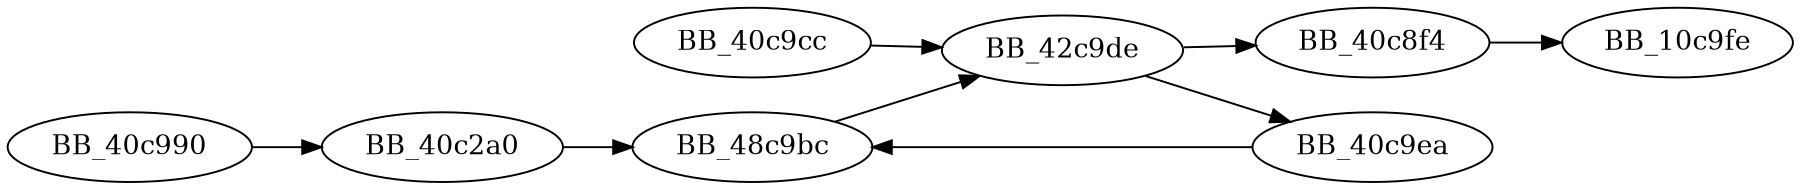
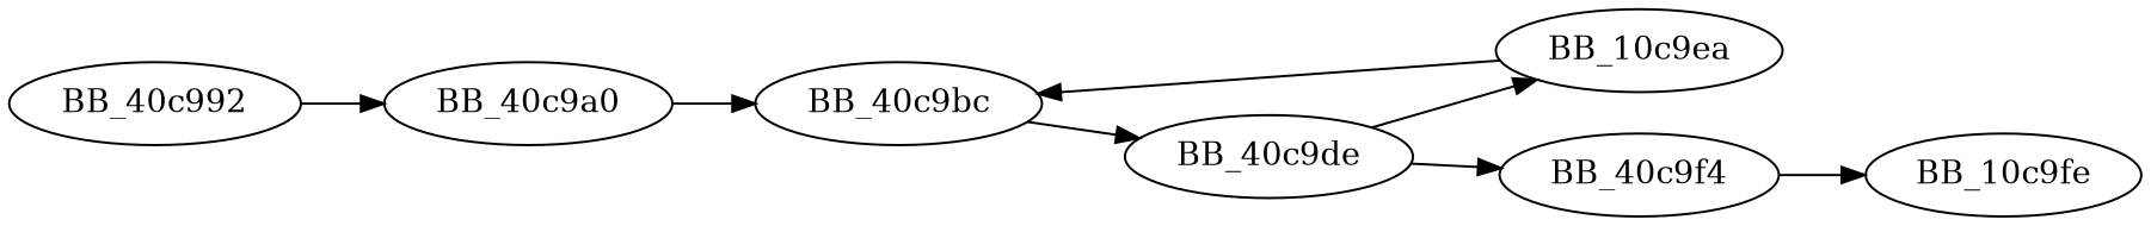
  digraph {
    rankdir=LR
-   BB_40c990
-   BB_40c9a0 [label=BB_40c2a0]
-   BB_40c9bc [label=BB_48c9bc]
-   BB_40c9de [label=BB_42c9de]
-   BB_40c9cc
-   BB_40c9ea
-   BB_40c9f4 [label=BB_40c8f4]
+   BB_40c990 [label=BB_40c992]
+   BB_40c9a0
+   BB_40c9bc
+   BB_40c9de
+   BB_40c9ea [label=BB_10c9ea]
+   BB_40c9f4
    n8 [label=BB_10c9fe]
    BB_40c990 -> BB_40c9a0
    BB_40c9a0 -> BB_40c9bc
    BB_40c9bc -> BB_40c9de
    BB_40c9de -> BB_40c9ea
    BB_40c9de -> BB_40c9f4
-   BB_40c9cc -> BB_40c9de
    BB_40c9ea -> BB_40c9bc
    BB_40c9f4 -> n8
  }
